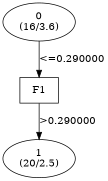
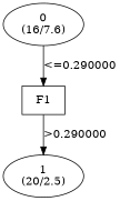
  digraph {
    node [shape=ellipse]
    n1 [label="F1\n" shape=box]
    n2 [label="1\n(20/2.5)"]
-   n3 [label="0\n(16/3.6)"]
+   n3 [label="0\n(16/7.6)"]
    n1 -> n2 [label=">0.290000"]
    n3 -> n1 [label="<=0.290000"]
  }
